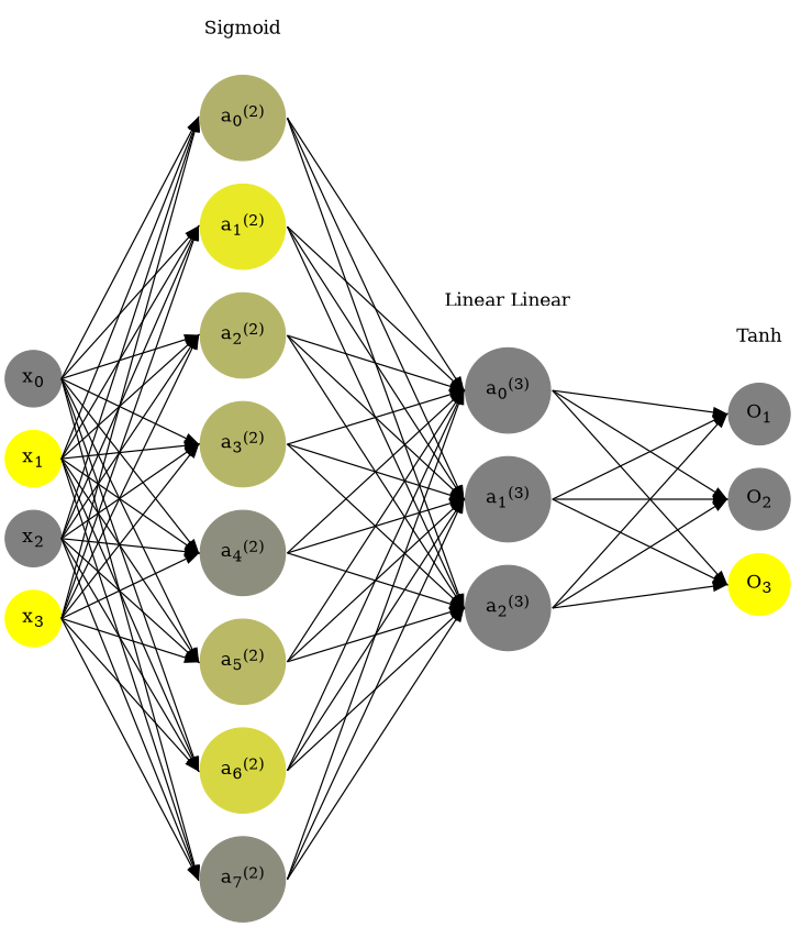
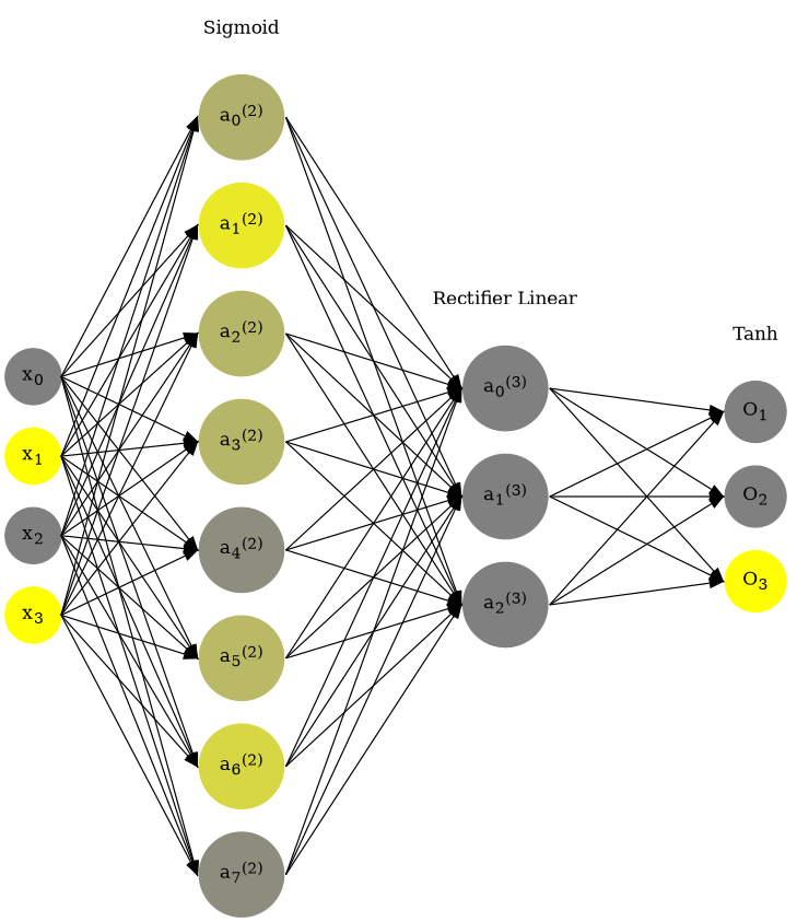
  digraph {
    rankdir=LR
    ranksep=1.4
    splines=false
    node [color="0.1667, 0.0, 0.5" fillcolor="0.1667, 0.0, 0.5" shape=circle style=filled]
    edge [headport=w style=solid tailport=e]
    n1 [label=<x<sub>0</sub>>]
    n2 [color="0.1667, 1.0, 1.0" fillcolor="0.1667, 1.0, 1.0" label=<x<sub>1</sub>>]
    n3 [label=<x<sub>2</sub>>]
    n4 [color="0.1667, 1.0, 1.0" fillcolor="0.1667, 1.0, 1.0" label=<x<sub>3</sub>>]
    n5 [color="0.1667, 0.387166, 0.693583" fillcolor="0.1667, 0.387166, 0.693583" label=<a<sub>0</sub><sup>(2)</sup>>]
    n6 [color="0.1667, 0.828082, 0.914041" fillcolor="0.1667, 0.828082, 0.914041" label=<a<sub>1</sub><sup>(2)</sup>>]
    n7 [color="0.1667, 0.429318, 0.714659" fillcolor="0.1667, 0.429318, 0.714659" label=<a<sub>2</sub><sup>(2)</sup>>]
    n8 [color="0.1667, 0.426011, 0.713005" fillcolor="0.1667, 0.426011, 0.713005" label=<a<sub>3</sub><sup>(2)</sup>>]
    n9 [color="0.1667, 0.110189, 0.555094" fillcolor="0.1667, 0.110189, 0.555094" label=<a<sub>4</sub><sup>(2)</sup>>]
    n10 [color="0.1667, 0.448207, 0.724104" fillcolor="0.1667, 0.448207, 0.724104" label=<a<sub>5</sub><sup>(2)</sup>>]
    n11 [color="0.1667, 0.687052, 0.843526" fillcolor="0.1667, 0.687052, 0.843526" label=<a<sub>6</sub><sup>(2)</sup>>]
    n12 [color="0.1667, 0.102211, 0.551106" fillcolor="0.1667, 0.102211, 0.551106" label=<a<sub>7</sub><sup>(2)</sup>>]
    n13 [color="0.1667, 0.000000, 0.500000" fillcolor="0.1667, 0.000000, 0.500000" label=<a<sub>0</sub><sup>(3)</sup>>]
    n14 [color="0.1667, 0.000000, 0.500000" fillcolor="0.1667, 0.000000, 0.500000" label=<a<sub>1</sub><sup>(3)</sup>>]
    n15 [color="0.1667, 0.000000, 0.500000" fillcolor="0.1667, 0.000000, 0.500000" label=<a<sub>2</sub><sup>(3)</sup>>]
    n16 [label=<O<sub>1</sub>>]
    n17 [label=<O<sub>2</sub>>]
    n18 [color="0.1667, 1.0, 1.0" fillcolor="0.1667, 1.0, 1.0" label=<O<sub>3</sub>>]
    n19 [label=Sigmoid shape=plaintext color="" fillcolor="" style=""]
-   n20 [label="Linear Linear" shape=plaintext color="" fillcolor="" style=""]
+   n20 [label="Rectifier Linear" shape=plaintext color="" fillcolor="" style=""]
    n21 [label=Tanh shape=plaintext color="" fillcolor="" style=""]
    subgraph sub_1 {
      n1
    }
    subgraph sub_2 {
      n2
    }
    subgraph sub_3 {
      n3
    }
    subgraph sub_4 {
      n4
    }
    subgraph sub_5 {
      n5
    }
    subgraph sub_6 {
      n6
    }
    subgraph sub_7 {
      n7
    }
    subgraph sub_8 {
      n8
    }
    subgraph sub_9 {
      n9
    }
    subgraph sub_10 {
      n10
    }
    subgraph sub_11 {
      n11
    }
    subgraph sub_12 {
      n12
    }
    subgraph sub_13 {
      n13
    }
    subgraph sub_14 {
      n14
    }
    subgraph sub_15 {
      n15
    }
    subgraph sub_16 {
      n16
    }
    subgraph sub_17 {
      n17
    }
    subgraph sub_18 {
      n18
    }
    subgraph sub_19 {
      rank=same
      n1
      n2
      n3
      n4
    }
    subgraph sub_20 {
      rank=same
      n5
      n6
      n7
      n8
      n9
      n10
      n11
      n12
    }
    subgraph sub_21 {
      rank=same
      n13
      n14
      n15
    }
    subgraph sub_22 {
      rank=same
      n16
      n17
      n18
    }
    subgraph sub_23 {
      rank=same
      n5
      n19
    }
    subgraph sub_24 {
      rank=same
      n13
      n20
    }
    subgraph sub_25 {
      rank=same
      n16
      n21
    }
    n1 -> n2 [style=invis]
    n1 -> n5
    n1 -> n6
    n1 -> n7
    n1 -> n8
    n1 -> n9
    n1 -> n10
    n1 -> n11
    n1 -> n12
    n2 -> n3 [style=invis]
    n2 -> n5
    n2 -> n6
    n2 -> n7
    n2 -> n8
    n2 -> n9
    n2 -> n10
    n2 -> n11
    n2 -> n12
    n3 -> n4 [style=invis]
    n3 -> n5
    n3 -> n6
    n3 -> n7
    n3 -> n8
    n3 -> n9
    n3 -> n10
    n3 -> n11
    n3 -> n12
    n4 -> n5
    n4 -> n6
    n4 -> n7
    n4 -> n8
    n4 -> n9
    n4 -> n10
    n4 -> n11
    n4 -> n12
    n5 -> n6 [style=invis]
    n5 -> n13
    n5 -> n14
    n5 -> n15
    n6 -> n7 [style=invis]
    n6 -> n13
    n6 -> n14
    n6 -> n15
    n7 -> n8 [style=invis]
    n7 -> n13
    n7 -> n14
    n7 -> n15
    n8 -> n9 [style=invis]
    n8 -> n13
    n8 -> n14
    n8 -> n15
    n9 -> n10 [style=invis]
    n9 -> n13
    n9 -> n14
    n9 -> n15
    n10 -> n11 [style=invis]
    n10 -> n13
    n10 -> n14
    n10 -> n15
    n11 -> n12 [style=invis]
    n11 -> n13
    n11 -> n14
    n11 -> n15
    n12 -> n13
    n12 -> n14
    n12 -> n15
    n13 -> n14 [style=invis]
    n13 -> n16
    n13 -> n17
    n13 -> n18
    n14 -> n15 [style=invis]
    n14 -> n16
    n14 -> n17
    n14 -> n18
    n15 -> n16
    n15 -> n17
    n15 -> n18
    n16 -> n17 [style=invis]
    n17 -> n18 [style=invis]
    n19 -> n5 [style=invis]
    n20 -> n13 [style=invis]
    n21 -> n16 [style=invis]
  }
